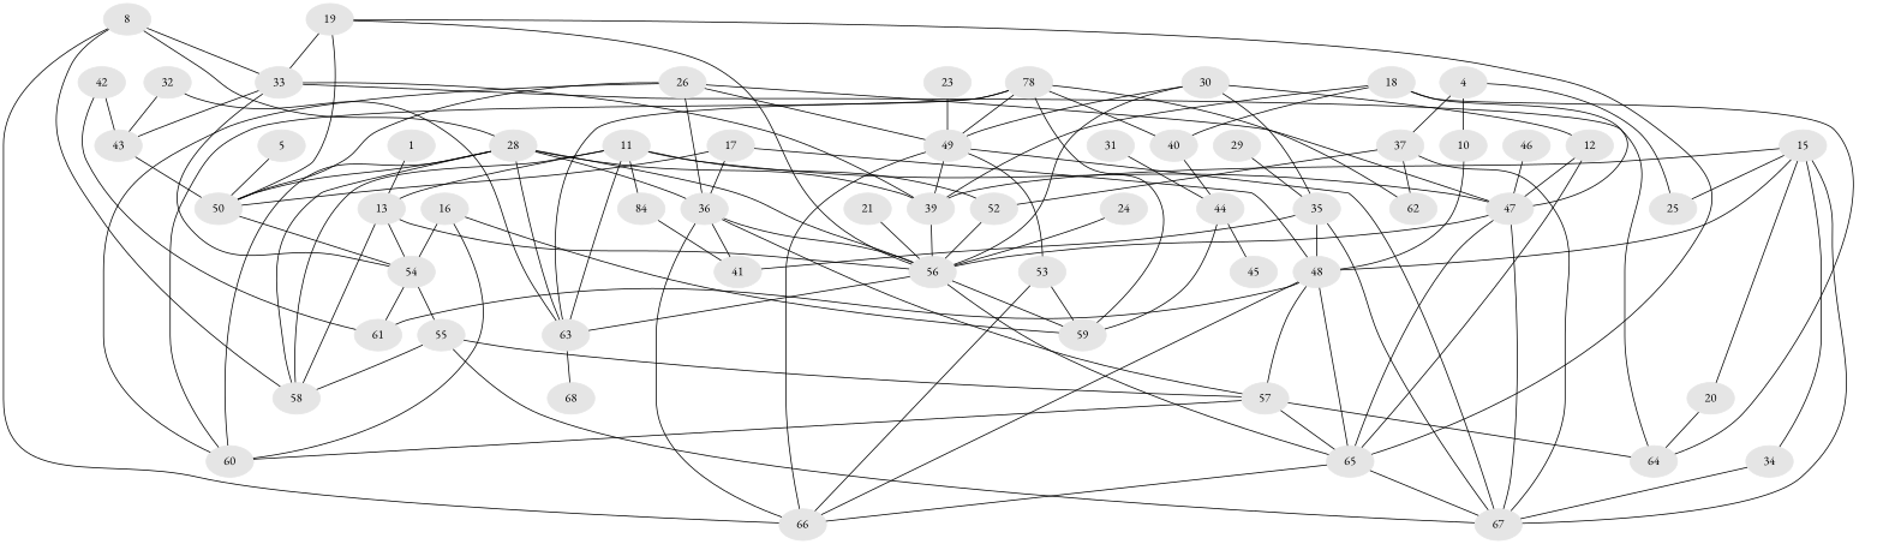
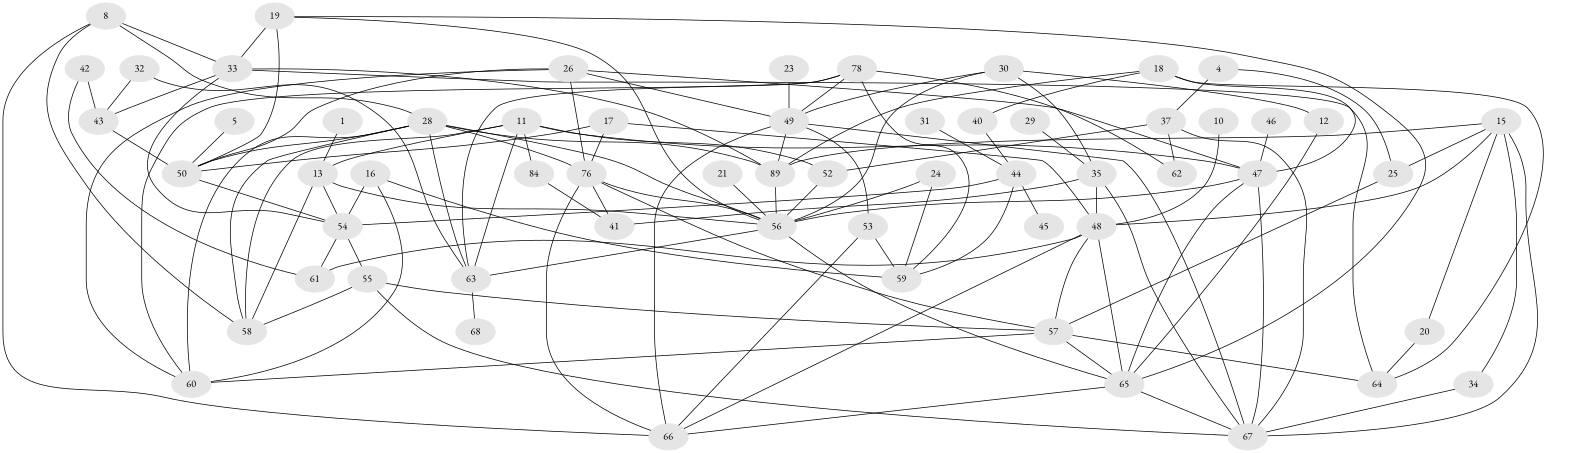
  graph {
    fontname="EB Garamond"
    node [color=gray90 fontname="EB Garamond" style=filled]
    edge [fontname="EB Garamond" weight=1.0]
    1
    13
    58
    54
    56
    50
    4
    10
    25
    37
    48
    57
    52
    67
    62
    5
    8
    28
    33
    66
    63
-   39
+   39 [label=89]
    60
-   36
+   36 [label=76]
    64
    43
    65
    61
    11
    n30 [label=84]
    47
    41
    68
    12
    55
    59
    15
    20
    34
    16
    17
    18
    40
    44
    19
    23
    49
    53
    24
    26
    n51 [label=21]
    29
    35
    30
    31
    45
    32
    n58 [label=78]
    42
    46
    1 -- 13
    13 -- 58
    13 -- 54
    13 -- 56
    54 -- 61
    54 -- 55
    56 -- 63
    56 -- 65
-   56 -- 59
+   24 -- 59
    50 -- 54
-   4 -- 10
    4 -- 25
    4 -- 37
    10 -- 48
+   25 -- 57
    37 -- 52
    37 -- 67
    37 -- 62
    48 -- 57
    48 -- 66
    48 -- 65
    48 -- 61
    57 -- 60
    57 -- 64
    57 -- 65
    52 -- 56
    5 -- 50
    8 -- 58
    8 -- 28
    8 -- 33
    8 -- 66
    28 -- 58
    28 -- 56
    28 -- 50
    28 -- 63
    28 -- 39
    28 -- 60
    28 -- 36
    33 -- 54
    33 -- 39
    33 -- 64
    33 -- 43
    63 -- 68
    39 -- 56
    36 -- 56
    36 -- 57
    36 -- 66
    36 -- 41
    43 -- 50
    65 -- 67 [weight=2.0]
    65 -- 66
    11 -- 13
    11 -- 58
    11 -- 52
    11 -- 63
    11 -- n30
    11 -- 47
    n30 -- 41
    47 -- 56
    47 -- 67
    47 -- 65
    12 -- 65
-   12 -- 47
    55 -- 58
    55 -- 57
    55 -- 67
    15 -- 25
    15 -- 48
    15 -- 67
    15 -- 39
    15 -- 20
    15 -- 34
    20 -- 64
    34 -- 67
    16 -- 54 [weight=2.0]
    16 -- 60
    16 -- 59
    17 -- 50
    17 -- 48
    17 -- 36
    18 -- 39
    18 -- 64
    18 -- 47
    18 -- 40
    40 -- 44
+   44 -- 54
    44 -- 59
    44 -- 45
    19 -- 56
    19 -- 50 [weight=2.0]
    19 -- 33
    19 -- 65
    23 -- 49
    49 -- 67
    49 -- 66
    49 -- 39
    49 -- 53
    53 -- 66
    53 -- 59
    24 -- 56
    26 -- 50
    26 -- 60
    26 -- 36
    26 -- 47
    26 -- 49
    n51 -- 56
    29 -- 35
    35 -- 48
    35 -- 67
    35 -- 41
    30 -- 56
    30 -- 12
    30 -- 49
    30 -- 35
    31 -- 44
    32 -- 63
    32 -- 43
    n58 -- 62
    n58 -- 63
    n58 -- 60
    n58 -- 59
-   n58 -- 40 [weight=2.0]
    n58 -- 49
    42 -- 43
    42 -- 61
    46 -- 47
  }
